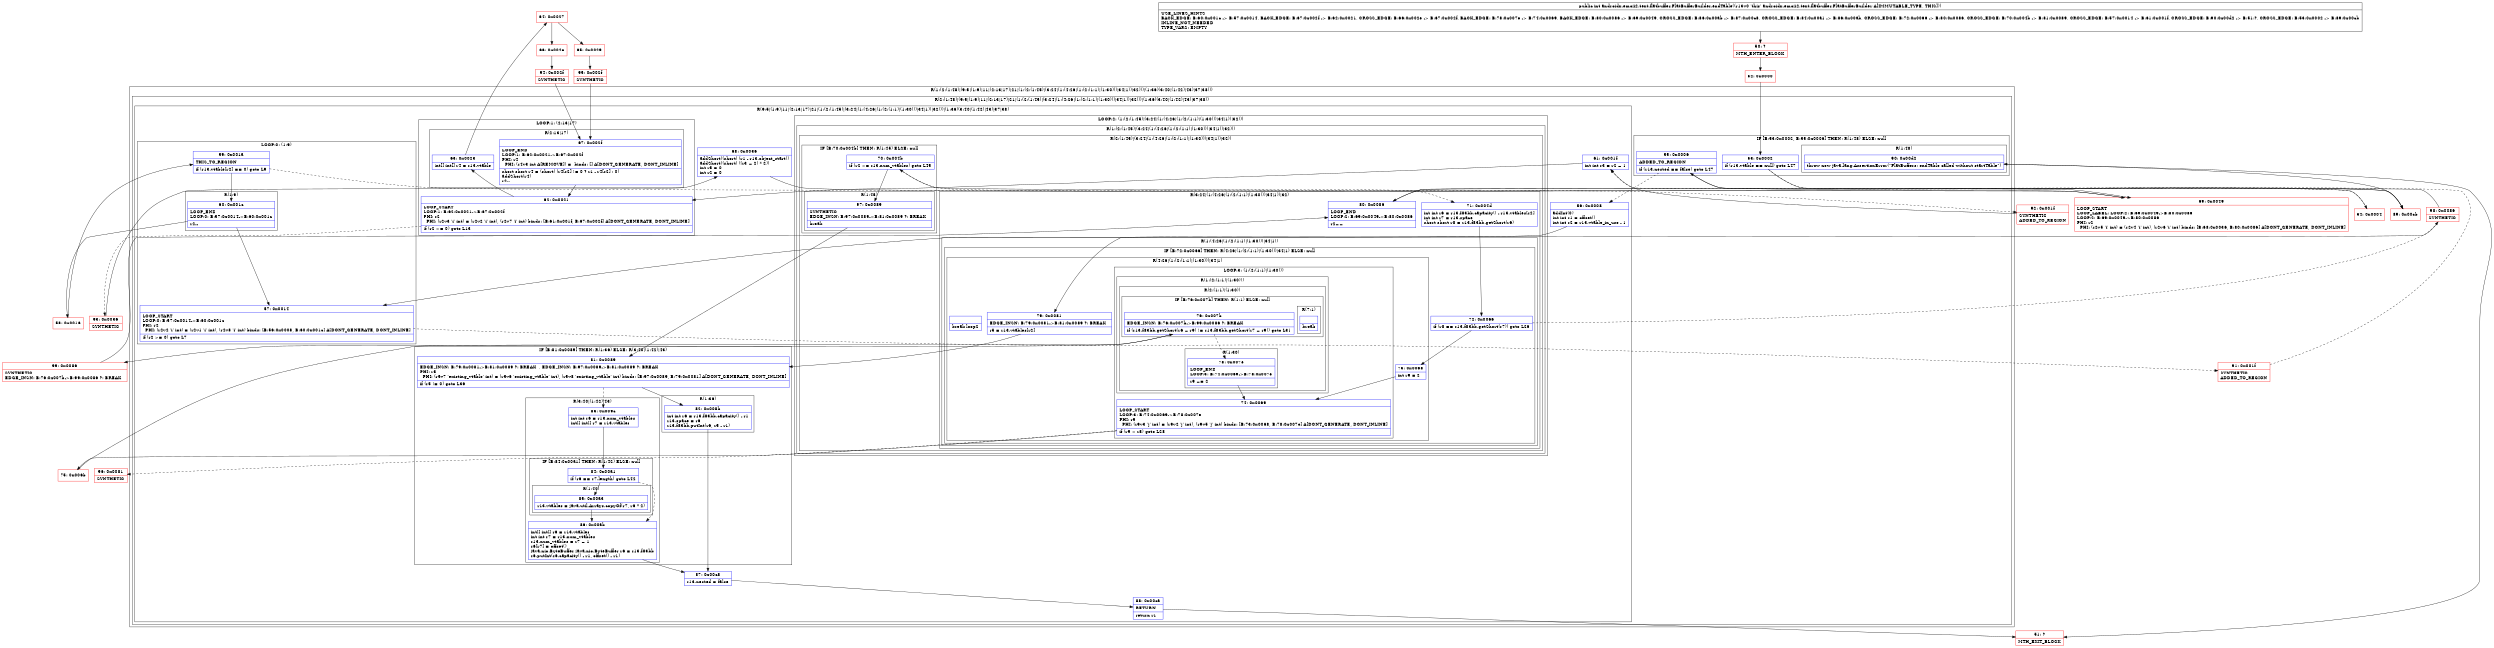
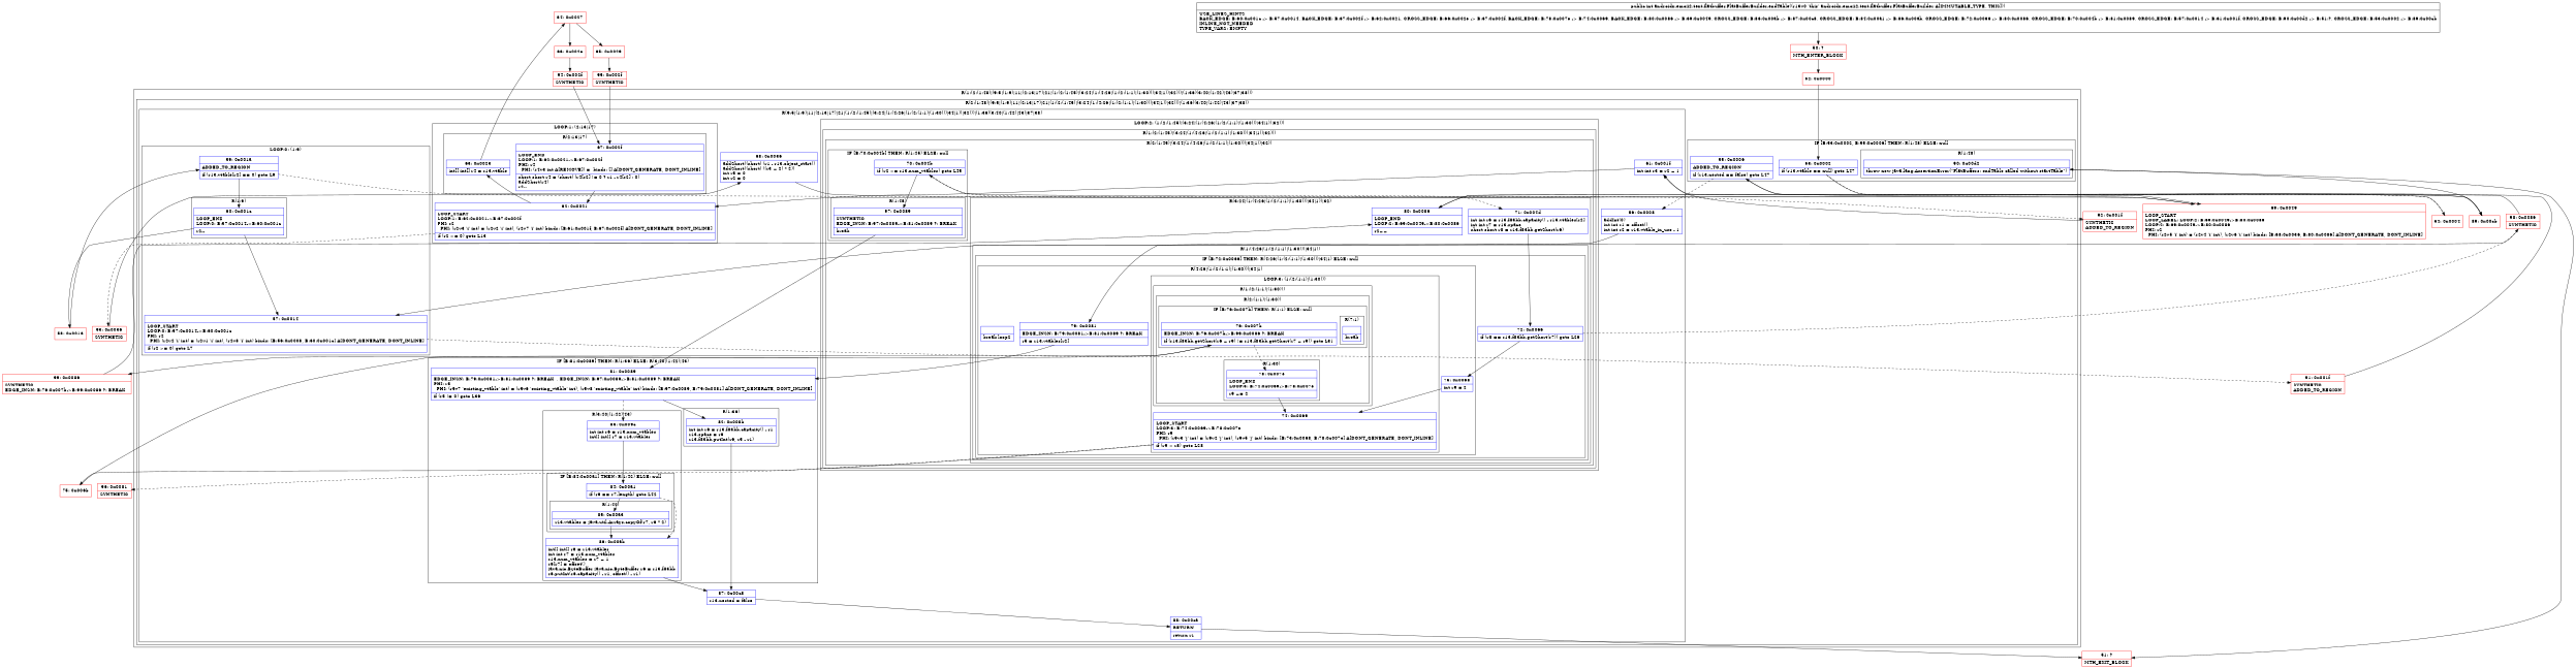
  digraph {
    node [color=blue shape=record]
    n1 [label="{90\:\ 0x00d2|throw new java.lang.AssertionError(\"FlatBuffers: endTable called without startTable\")\l}"]
    n2 [label="{53\:\ 0x0002|if (r13.vtable == null) goto L47\l}"]
    n3 [label="{55\:\ 0x0006|ADDED_TO_REGION\l|if (r13.nested == false) goto L47\l}"]
    n4 [label="{60\:\ 0x001c|LOOP_END\lLOOP:0: B:57:0x0014\-\>B:60:0x001c\l|r2\-\-\l}"]
    n5 [label="{57\:\ 0x0014|LOOP_START\lLOOP:0: B:57:0x0014\-\>B:60:0x001c\lPHI: r2 \l  PHI: (r2v2 'i' int) = (r2v1 'i' int), (r2v8 'i' int) binds: [B:56:0x0008, B:60:0x001c] A[DONT_GENERATE, DONT_INLINE]\l|if (r2 \>= 0) goto L7\l}"]
-   n6 [label="{59\:\ 0x001a|THIS_TO_REGION\l|if (r13.vtable[r2] == 0) goto L9\l}"]
+   n6 [label="{59\:\ 0x001a|ADDED_TO_REGION\l|if (r13.vtable[r2] == 0) goto L9\l}"]
    n7 [label="{63\:\ 0x0023|int[] int[] r4 = r13.vtable\l}"]
    n8 [label="{67\:\ 0x002f|LOOP_END\lLOOP:1: B:62:0x0021\-\>B:67:0x002f\lPHI: r4 \l  PHI: (r4v3 int A[REMOVE]) =  binds: [] A[DONT_GENERATE, DONT_INLINE]\l|short short r4 = (short) (r4[r2] != 0 ? r1 \- r4[r2] : 0)\laddShort(r4)\lr2\-\-\l}"]
    n9 [label="{62\:\ 0x0021|LOOP_START\lLOOP:1: B:62:0x0021\-\>B:67:0x002f\lPHI: r2 \l  PHI: (r2v3 'i' int) = (r2v2 'i' int), (r2v7 'i' int) binds: [B:61:0x001f, B:67:0x002f] A[DONT_GENERATE, DONT_INLINE]\l|if (r2 \>= 0) goto L13\l}"]
    n10 [label="{97\:\ 0x0089|SYNTHETIC\lEDGE_INSN: B:97:0x0089\-\>B:81:0x0089 ?: BREAK  \l|break\l}"]
    n11 [label="{70\:\ 0x004b|if (r2 \>= r13.num_vtables) goto L45\l}"]
    n12 [label="{|break\l}"]
    n13 [label="{76\:\ 0x007b|EDGE_INSN: B:76:0x007b\-\>B:99:0x0086 ?: BREAK  \l|if (r13.f83bb.getShort(r6 + r9) != r13.f83bb.getShort(r7 + r9)) goto L31\l}"]
    n14 [label="{78\:\ 0x007e|LOOP_END\lLOOP:3: B:74:0x0069\-\>B:78:0x007e\l|r9 += 2\l}"]
    n15 [label="{74\:\ 0x0069|LOOP_START\lLOOP:3: B:74:0x0069\-\>B:78:0x007e\lPHI: r9 \l  PHI: (r9v3 'j' int) = (r9v2 'j' int), (r9v5 'j' int) binds: [B:73:0x0068, B:78:0x007e] A[DONT_GENERATE, DONT_INLINE]\l|if (r9 \< r8) goto L28\l}"]
    n16 [label="{73\:\ 0x0068|int r9 = 2\l}"]
    n17 [label="{79\:\ 0x0081|EDGE_INSN: B:79:0x0081\-\>B:81:0x0089 ?: BREAK  \l|r5 = r13.vtables[r2]\l}"]
    n18 [label="{|break loop2\l}"]
    n19 [label="{72\:\ 0x0066|if (r8 == r13.f83bb.getShort(r7)) goto L26\l}"]
    n20 [label="{71\:\ 0x004d|int int r6 = r13.f83bb.capacity() \- r13.vtables[r2]\lint int r7 = r13.space\lshort short r8 = r13.f83bb.getShort(r6)\l}"]
    n21 [label="{80\:\ 0x0086|LOOP_END\lLOOP:2: B:69:0x0049\-\>B:80:0x0086\l|r2++\l}"]
    n22 [label="{82\:\ 0x008b|int int r6 = r13.f83bb.capacity() \- r1\lr13.space = r6\lr13.f83bb.putInt(r6, r5 \- r1)\l}"]
    n23 [label="{85\:\ 0x00a3|r13.vtables = java.util.Arrays.copyOf(r7, r6 * 2)\l}"]
    n24 [label="{84\:\ 0x00a1|if (r6 == r7.length) goto L42\l}"]
    n25 [label="{83\:\ 0x009c|int int r6 = r13.num_vtables\lint[] int[] r7 = r13.vtables\l}"]
    n26 [label="{86\:\ 0x00ab|int[] int[] r6 = r13.vtables\lint int r7 = r13.num_vtables\lr13.num_vtables = r7 + 1\lr6[r7] = offset()\ljava.nio.ByteBuffer java.nio.ByteBuffer r6 = r13.f83bb\lr6.putInt(r6.capacity() \- r1, offset() \- r1)\l}"]
    n27 [label="{81\:\ 0x0089|EDGE_INSN: B:79:0x0081\-\>B:81:0x0089 ?: BREAK  , EDGE_INSN: B:97:0x0089\-\>B:81:0x0089 ?: BREAK  \lPHI: r5 \l  PHI: (r5v7 'existing_vtable' int) = (r5v6 'existing_vtable' int), (r5v8 'existing_vtable' int) binds: [B:97:0x0089, B:79:0x0081] A[DONT_GENERATE, DONT_INLINE]\l|if (r5 != 0) goto L36\l}"]
    n28 [label="{56\:\ 0x0008|addInt(0)\lint int r1 = offset()\lint int r2 = r13.vtable_in_use \- 1\l}"]
    n29 [label="{61\:\ 0x001f|int int r3 = r2 + 1\l}"]
    n30 [label="{68\:\ 0x0036|addShort((short) (r1 \- r13.object_start))\laddShort((short) ((r3 + 2) * 2))\lint r5 = 0\lint r2 = 0\l}"]
    n31 [label="{87\:\ 0x00c8|r13.nested = false\l}"]
    n32 [label="{88\:\ 0x00ca|RETURN\l|return r1\l}"]
    n33 [color=red label="{51\:\ ?|MTH_EXIT_BLOCK\l}"]
    n34 [color=red label="{54\:\ 0x0004}"]
    n35 [color=red label="{89\:\ 0x00cb}"]
    n36 [color=red label="{58\:\ 0x0016}"]
    n37 [color=red label="{91\:\ 0x001f|SYNTHETIC\lADDED_TO_REGION\l}"]
    n38 [color=red label="{92\:\ 0x001f|SYNTHETIC\lADDED_TO_REGION\l}"]
    n39 [color=red label="{64\:\ 0x0027}"]
    n40 [color=red label="{93\:\ 0x0036|SYNTHETIC\l}"]
    n41 [color=red label="{99\:\ 0x0086|SYNTHETIC\lEDGE_INSN: B:76:0x007b\-\>B:99:0x0086 ?: BREAK  \l}"]
    n42 [color=red label="{75\:\ 0x006b}"]
    n43 [color=red label="{96\:\ 0x0081|SYNTHETIC\l}"]
    n44 [color=red label="{98\:\ 0x0086|SYNTHETIC\l}"]
    n45 [color=red label="{69\:\ 0x0049|LOOP_START\lLOOP_LABEL: LOOP:2: B:69:0x0049\-\>B:80:0x0086\lLOOP:2: B:69:0x0049\-\>B:80:0x0086\lPHI: r2 \l  PHI: (r2v5 'i' int) = (r2v4 'i' int), (r2v6 'i' int) binds: [B:68:0x0036, B:80:0x0086] A[DONT_GENERATE, DONT_INLINE]\l}"]
    n46 [color=red label="{65\:\ 0x0029}"]
    n47 [color=red label="{66\:\ 0x002e}"]
    n48 [color=red label="{50\:\ ?|MTH_ENTER_BLOCK\l}"]
    n49 [color=red label="{52\:\ 0x0000}"]
    n50 [color=red label="{95\:\ 0x002f|SYNTHETIC\l}"]
    n51 [color=red label="{94\:\ 0x002f|SYNTHETIC\l}"]
    n52 [label="{public int androidx.emoji2.text.flatbuffer.FlatBufferBuilder.endTable((r13v0 'this' androidx.emoji2.text.flatbuffer.FlatBufferBuilder A[IMMUTABLE_TYPE, THIS]))  | USE_LINES_HINTS\lBACK_EDGE: B:60:0x001c \-\> B:57:0x0014, BACK_EDGE: B:67:0x002f \-\> B:62:0x0021, CROSS_EDGE: B:66:0x002e \-\> B:67:0x002f, BACK_EDGE: B:78:0x007e \-\> B:74:0x0069, BACK_EDGE: B:80:0x0086 \-\> B:69:0x0049, CROSS_EDGE: B:86:0x00ab \-\> B:87:0x00c8, CROSS_EDGE: B:84:0x00a1 \-\> B:86:0x00ab, CROSS_EDGE: B:72:0x0066 \-\> B:80:0x0086, CROSS_EDGE: B:70:0x004b \-\> B:81:0x0089, CROSS_EDGE: B:57:0x0014 \-\> B:61:0x001f, CROSS_EDGE: B:90:0x00d2 \-\> B:51:?, CROSS_EDGE: B:53:0x0002 \-\> B:89:0x00cb\lINLINE_NOT_NEEDED\lTYPE_VARS: EMPTY\l}" color=""]
    subgraph cluster_1 {
      label="R(1:(2:(1:48)|(9:5|(1:9)|11|(2:13|17)|21|(1:(2:(1:45)|(3:24|(1:(4:26|(1:(2:(1:1)|(1:30)))|34|1))|32)))|(1:36)(3:40|(1:42)|43)|37|38)))"
      subgraph cluster_2 {
        label="R(2:(1:48)|(9:5|(1:9)|11|(2:13|17)|21|(1:(2:(1:45)|(3:24|(1:(4:26|(1:(2:(1:1)|(1:30)))|34|1))|32)))|(1:36)(3:40|(1:42)|43)|37|38))"
        subgraph cluster_3 {
          label="IF [B:53:0x0002, B:55:0x0006] THEN: R(1:48) ELSE: null"
          n2
          n3
          subgraph cluster_4 {
            label="R(1:48)"
            n1
          }
        }
        subgraph cluster_5 {
          label="R(9:5|(1:9)|11|(2:13|17)|21|(1:(2:(1:45)|(3:24|(1:(4:26|(1:(2:(1:1)|(1:30)))|34|1))|32)))|(1:36)(3:40|(1:42)|43)|37|38)"
          n28
          n29
          n30
          n31
          n32
          subgraph cluster_6 {
            label="LOOP:0: (1:9)"
            n5
            n6
            subgraph cluster_7 {
              label="R(1:9)"
              n4
            }
          }
          subgraph cluster_8 {
            label="LOOP:1: (2:13|17)"
            n9
            subgraph cluster_9 {
              label="R(2:13|17)"
              n7
              n8
            }
          }
          subgraph cluster_10 {
            label="LOOP:2: (1:(2:(1:45)|(3:24|(1:(4:26|(1:(2:(1:1)|(1:30)))|34|1))|32)))"
            subgraph cluster_11 {
              label="R(1:(2:(1:45)|(3:24|(1:(4:26|(1:(2:(1:1)|(1:30)))|34|1))|32)))"
              subgraph cluster_12 {
                label="R(2:(1:45)|(3:24|(1:(4:26|(1:(2:(1:1)|(1:30)))|34|1))|32))"
                subgraph cluster_13 {
                  label="IF [B:70:0x004b] THEN: R(1:45) ELSE: null"
                  n11
                  subgraph cluster_14 {
                    label="R(1:45)"
                    n10
                  }
                }
                subgraph cluster_15 {
                  label="R(3:24|(1:(4:26|(1:(2:(1:1)|(1:30)))|34|1))|32)"
                  n20
                  n21
                  subgraph cluster_16 {
                    label="R(1:(4:26|(1:(2:(1:1)|(1:30)))|34|1))"
                    subgraph cluster_17 {
                      label="IF [B:72:0x0066] THEN: R(4:26|(1:(2:(1:1)|(1:30)))|34|1) ELSE: null"
                      n19
                      subgraph cluster_18 {
                        label="R(4:26|(1:(2:(1:1)|(1:30)))|34|1)"
                        n16
                        n17
                        n18
                        subgraph cluster_19 {
                          label="LOOP:3: (1:(2:(1:1)|(1:30)))"
                          n15
                          subgraph cluster_20 {
                            label="R(1:(2:(1:1)|(1:30)))"
                            subgraph cluster_21 {
                              label="R(2:(1:1)|(1:30))"
                              subgraph cluster_22 {
                                label="IF [B:76:0x007b] THEN: R(1:1) ELSE: null"
                                n13
                                subgraph cluster_23 {
                                  label="R(7:1)"
                                  n12
                                }
                              }
                              subgraph cluster_24 {
                                label="R(1:30)"
                                n14
                              }
                            }
                          }
                        }
                      }
                    }
                  }
                }
              }
            }
          }
          subgraph cluster_25 {
            label="IF [B:81:0x0089] THEN: R(1:36) ELSE: R(3:40|(1:42)|43)"
            n27
            subgraph cluster_26 {
              label="R(1:36)"
              n22
            }
            subgraph cluster_27 {
              label="R(3:40|(1:42)|43)"
              n25
              n26
              subgraph cluster_28 {
                label="IF [B:84:0x00a1] THEN: R(1:42) ELSE: null"
                n24
                subgraph cluster_29 {
                  label="R(1:42)"
                  n23
                }
              }
            }
          }
        }
      }
    }
    n1 -> n33
    n2 -> n34 [style=dashed]
    n2 -> n35
    n3 -> n28 [style=dashed]
    n3 -> n35
    n4 -> n5
    n4 -> n36
    n5 -> n37 [style=dashed]
    n6 -> n4
    n6 -> n38 [style=dashed]
    n7 -> n39
    n8 -> n9
    n9 -> n7
    n9 -> n40 [style=dashed]
    n10 -> n27
    n11 -> n10
    n11 -> n20 [style=dashed]
    n13 -> n14 [style=dashed]
    n13 -> n41
    n14 -> n15
    n15 -> n42
    n15 -> n43 [style=dashed]
    n16 -> n15
    n17 -> n27
    n19 -> n16
    n19 -> n44 [style=dashed]
    n20 -> n19
    n21 -> n45
    n22 -> n31
    n23 -> n26
    n24 -> n23
    n24 -> n26 [style=dashed]
    n25 -> n24
    n26 -> n31
    n27 -> n22
    n27 -> n25 [style=dashed]
    n28 -> n5
    n29 -> n9
    n30 -> n45
    n31 -> n32
    n32 -> n33
    n34 -> n3
    n35 -> n1
    n36 -> n6
-   n37 -> n29 [style=dashed]
+   n37 -> n29
    n38 -> n29
    n39 -> n46
    n39 -> n47
    n40 -> n30
    n41 -> n21
    n42 -> n13
    n44 -> n17
    n44 -> n21
    n45 -> n11
    n46 -> n50
    n47 -> n51
    n48 -> n49
    n49 -> n2
    n50 -> n8
    n51 -> n8
    n52 -> n48
  }
